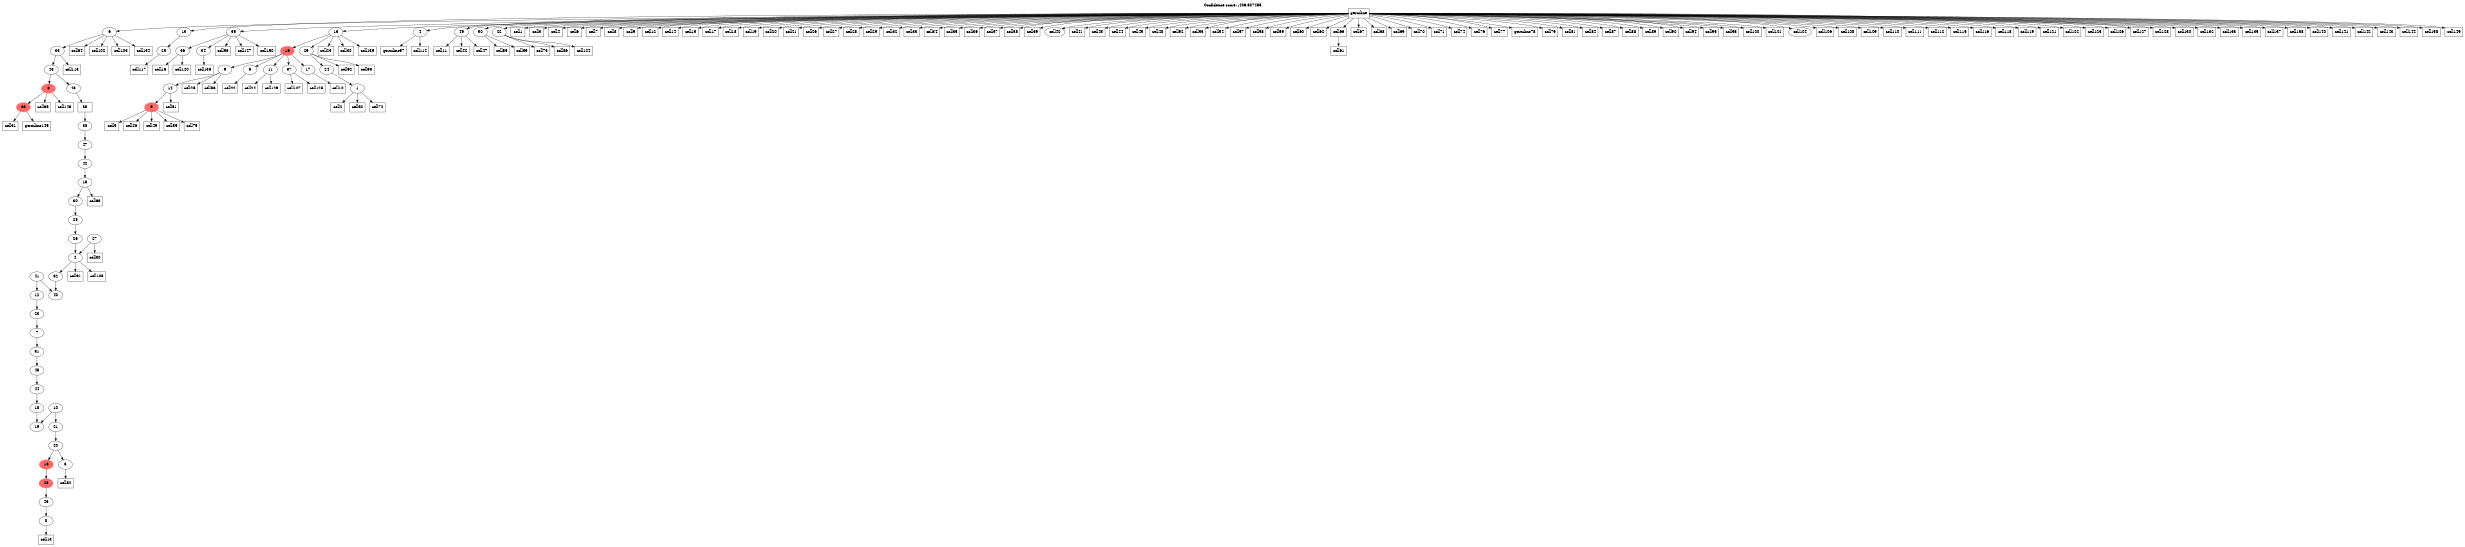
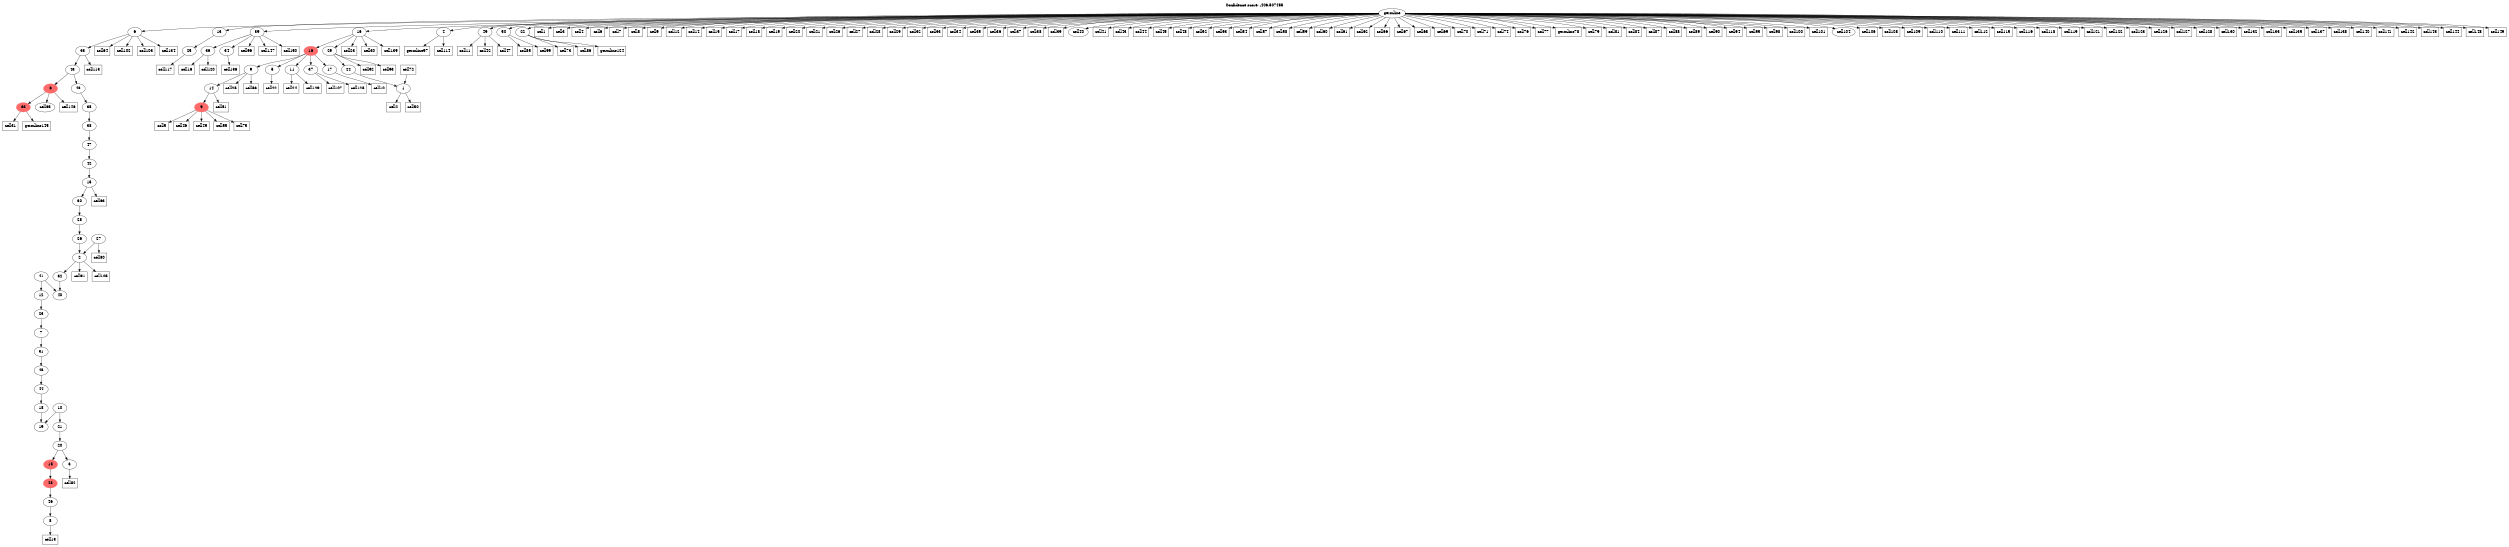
  digraph {
    label="Confidence score: -406.507455"
    labelloc=t
    node [shape=box]
    n1 [color=indianred1 label=6 style=filled shape=""]
    n2 [color=indianred1 label=33 style=filled shape=""]
-   cell65
+   cell65 [shape=ellipse]
    cell146
    cell31
    n6 [label=germline145]
    n7 [label=46 shape=""]
    n8 [label=8 shape=""]
    cell13
    n10 [color=indianred1 label=48 style=filled shape=""]
    n11 [color=indianred1 label=15 style=filled shape=""]
    n12 [label=20 shape=""]
    n13 [label=3 shape=""]
    cell82
    n15 [label=21 shape=""]
    n16 [label=10 shape=""]
    n17 [label=19 shape=""]
    n18 [label=18 shape=""]
    n19 [label=44 shape=""]
    n20 [label=45 shape=""]
    n21 [label=31 shape=""]
    n22 [label=7 shape=""]
    n23 [label=23 shape=""]
    n24 [label=12 shape=""]
    n25 [label=41 shape=""]
    n26 [label=40 shape=""]
    n27 [label=32 shape=""]
    n28 [label=2 shape=""]
    cell91
    cell105
    n31 [label=27 shape=""]
    cell80
    n33 [label=26 shape=""]
    n34 [label=28 shape=""]
    n35 [label=30 shape=""]
    n36 [label=15 shape=""]
    cell63
    n38 [label=42 shape=""]
    n39 [label=47 shape=""]
    n40 [label=38 shape=""]
-   n41 [label=35]
+   n41 [label=35 shape=""]
    n42 [label=48 shape=""]
    n43 [label=43 shape=""]
    n44 [label=33 shape=""]
    cell113
    n46 [label=6 shape=""]
    cell64
    cell102
    cell103
    cell134
    n51 [label=13 shape=""]
    n52 [label=25 shape=""]
    cell117
    n54 [label=39 shape=""]
    n55 [label=36 shape=""]
    n56 [label=34 shape=""]
    cell96
    cell147
    cell150
    cell16
    cell120
    cell136
    n63 [label=14 shape=""]
    n64 [color=indianred1 label=9 style=filled shape=""]
    cell51
    cell5
    cell46
    cell49
    cell55
    cell75
    n71 [label=9 shape=""]
    cell25
    cell56
    n74 [color=indianred1 label=16 style=filled shape=""]
    n75 [label=5 shape=""]
    n76 [label=11 shape=""]
    n77 [label=37 shape=""]
    n78 [label=17 shape=""]
    cell22
    cell24
    cell129
    cell107
    cell125
    cell10
    n85 [label=24 shape=""]
    n86 [label=1 shape=""]
    cell2
    cell50
    cell72
    n90 [label=29 shape=""]
    cell92
    cell93
    n93 [label=16 shape=""]
    cell23
    cell30
    cell139
-   n97 [label=germline]
+   n97 [label=germline shape=""]
    n98 [label=4 shape=""]
    n99 [label=49 shape=""]
    n100 [label=50 shape=""]
    n101 [label=22 shape=""]
    cell1
    cell3
    cell4
    cell6
    cell7
    cell8
    cell9
    cell12
    cell14
    cell15
    cell17
    cell18
    cell19
    cell20
    cell21
    cell26
    cell27
    cell28
    cell29
    cell32
    cell33
    cell34
    cell35
    cell36
    cell37
    cell38
    cell39
    cell40 [shape=ellipse]
    cell41
    cell43
    cell44
    cell45
    cell48
    cell52
    cell53
    cell54
    cell57
    cell58
    cell59
    cell60
    cell61
    cell62
    cell66
    cell67
    cell68
    cell69
    cell70
    cell71
    cell74
    cell76
    cell77
    n153 [label=germline78]
    cell79
    cell81
    cell84
    cell87
    cell88
    cell89
    cell90
    cell94
    cell95
    cell98
    cell100
    cell101
    cell104 [shape=ellipse]
    cell106
    cell108
    cell109
    cell110
    cell111
    cell112
    cell115
    cell116
    cell118
    cell119
    cell121
    cell122
    cell123
    cell126
    cell127
    cell128
    cell130
    cell132
    cell133
    cell135
    cell137
    cell138
    cell140
    cell141
    cell142
    cell143
    cell144
-   cell148 [label=cell158]
+   cell148
    cell149
    n196 [label=germline97]
    cell114
    cell11
    cell42
    cell47
    cell85
    cell99
    cell73
    cell86
-   cell124
+   cell124 [label=germline124]
    n1 -> n2
    n1 -> cell65
    n1 -> cell146
    n2 -> cell31
    n2 -> n6
    n7 -> n8
    n8 -> cell13
    n10 -> n7
    n11 -> n10
    n12 -> n11
    n12 -> n13
    n13 -> cell82
    n15 -> n12
    n16 -> n15
    n16 -> n17
    n18 -> n17
    n19 -> n18
    n20 -> n19
    n21 -> n20
    n22 -> n21
    n23 -> n22
    n24 -> n23
    n25 -> n24
    n25 -> n26
    n27 -> n26
    n28 -> n27
    n28 -> cell91
    n28 -> cell105
    n31 -> n28
    n31 -> cell80
    n33 -> n28
    n34 -> n33
    n35 -> n34
    n36 -> n35
    n36 -> cell63
    n38 -> n36
    n39 -> n38
    n40 -> n39
    n41 -> n40
    n42 -> n41
    n43 -> n1
    n43 -> n42
    n44 -> n43
    n44 -> cell113
    n46 -> n44
    n46 -> cell64
    n46 -> cell102
    n46 -> cell103
    n46 -> cell134
    n51 -> n52
    n52 -> cell117
    n54 -> n55
    n54 -> n56
    n54 -> cell96
    n54 -> cell147
    n54 -> cell150
    n55 -> cell16
    n55 -> cell120
    n56 -> cell136
    n63 -> n64
    n63 -> cell51
    n64 -> cell5
    n64 -> cell46
    n64 -> cell49
    n64 -> cell55
    n64 -> cell75
    n71 -> n63
    n71 -> cell25
    n71 -> cell56
    n74 -> n71
    n74 -> n75
    n74 -> n76
    n74 -> n77
    n74 -> n78
    n75 -> cell22
    n76 -> cell24
    n76 -> cell129
    n77 -> cell107
    n77 -> cell125
    n78 -> cell10
    n85 -> n86
    n86 -> cell2
    n86 -> cell50
-   n86 -> cell72
+   cell72 -> n86
    n90 -> n85
    n90 -> cell92
    n90 -> cell93
    n93 -> n74
    n93 -> n90
    n93 -> cell23
    n93 -> cell30
    n93 -> cell139
    n97 -> n46
    n97 -> n51
    n97 -> n54
    n97 -> n93
    n97 -> n98
    n97 -> n99
    n97 -> n100
    n97 -> n101
    n97 -> cell1
    n97 -> cell3
    n97 -> cell4
    n97 -> cell6
    n97 -> cell7
    n97 -> cell8
    n97 -> cell9
    n97 -> cell12
    n97 -> cell14
    n97 -> cell15
    n97 -> cell17
    n97 -> cell18
    n97 -> cell19
    n97 -> cell20
    n97 -> cell21
    n97 -> cell26
    n97 -> cell27
    n97 -> cell28
    n97 -> cell29
    n97 -> cell32
    n97 -> cell33
    n97 -> cell34
    n97 -> cell35
    n97 -> cell36
    n97 -> cell37
    n97 -> cell38
    n97 -> cell39
    n97 -> cell40
    n97 -> cell41
    n97 -> cell43
    n97 -> cell44
    n97 -> cell45
    n97 -> cell48
    n97 -> cell52
    n97 -> cell53
    n97 -> cell54
    n97 -> cell57
    n97 -> cell58
    n97 -> cell59
    n97 -> cell60
-   cell66 -> cell61
+   n97 -> cell61
    n97 -> cell62
    n97 -> cell66
    n97 -> cell67
    n97 -> cell68
    n97 -> cell69
    n97 -> cell70
    n97 -> cell71
    n97 -> cell74
    n97 -> cell76
    n97 -> cell77
    n97 -> n153
    n97 -> cell79
    n97 -> cell81
    n97 -> cell84
    n97 -> cell87
    n97 -> cell88
    n97 -> cell89
    n97 -> cell90
    n97 -> cell94
    n97 -> cell95
    n97 -> cell98
    n97 -> cell100
    n97 -> cell101
    n97 -> cell104
    n97 -> cell106
    n97 -> cell108
    n97 -> cell109
    n97 -> cell110
    n97 -> cell111
    n97 -> cell112
    n97 -> cell115
    n97 -> cell116
    n97 -> cell118
    n97 -> cell119
    n97 -> cell121
    n97 -> cell122
    n97 -> cell123
    n97 -> cell126
    n97 -> cell127
    n97 -> cell128
    n97 -> cell130
    n97 -> cell132
    n97 -> cell133
    n97 -> cell135
    n97 -> cell137
    n97 -> cell138
    n97 -> cell140
    n97 -> cell141
    n97 -> cell142
    n97 -> cell143
    n97 -> cell144
    n97 -> cell148
    n97 -> cell149
    n98 -> n196
    n98 -> cell114
    n99 -> cell11
    n99 -> cell42
    n99 -> cell47
    n100 -> cell85
    n100 -> cell99
    n101 -> cell73
    n101 -> cell86
    n101 -> cell124
  }
